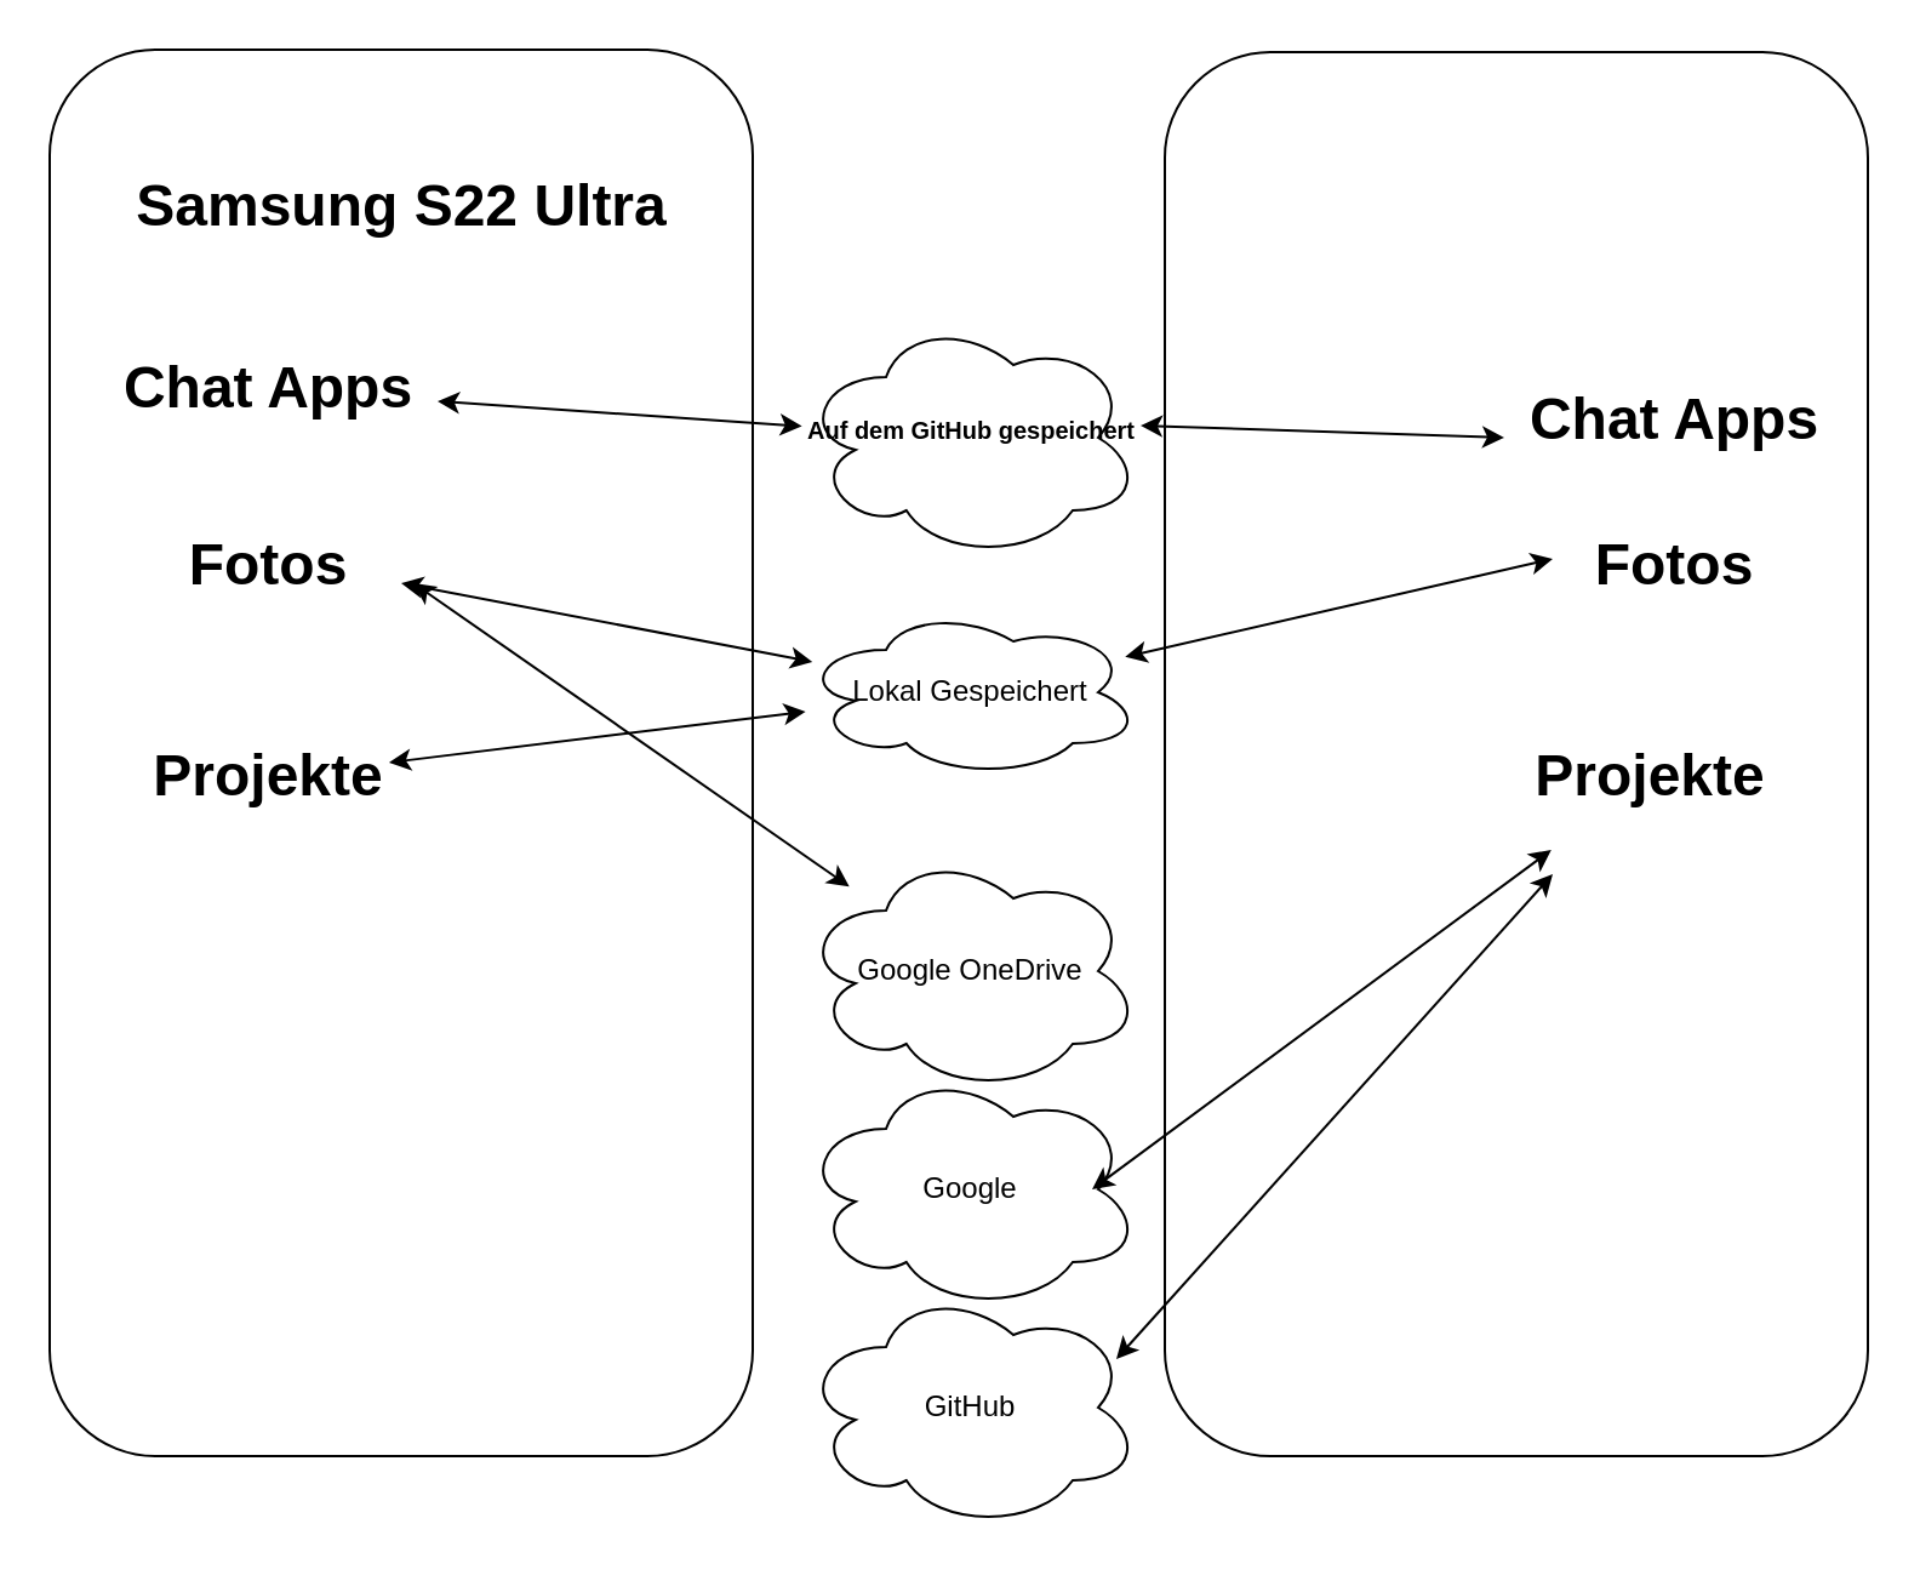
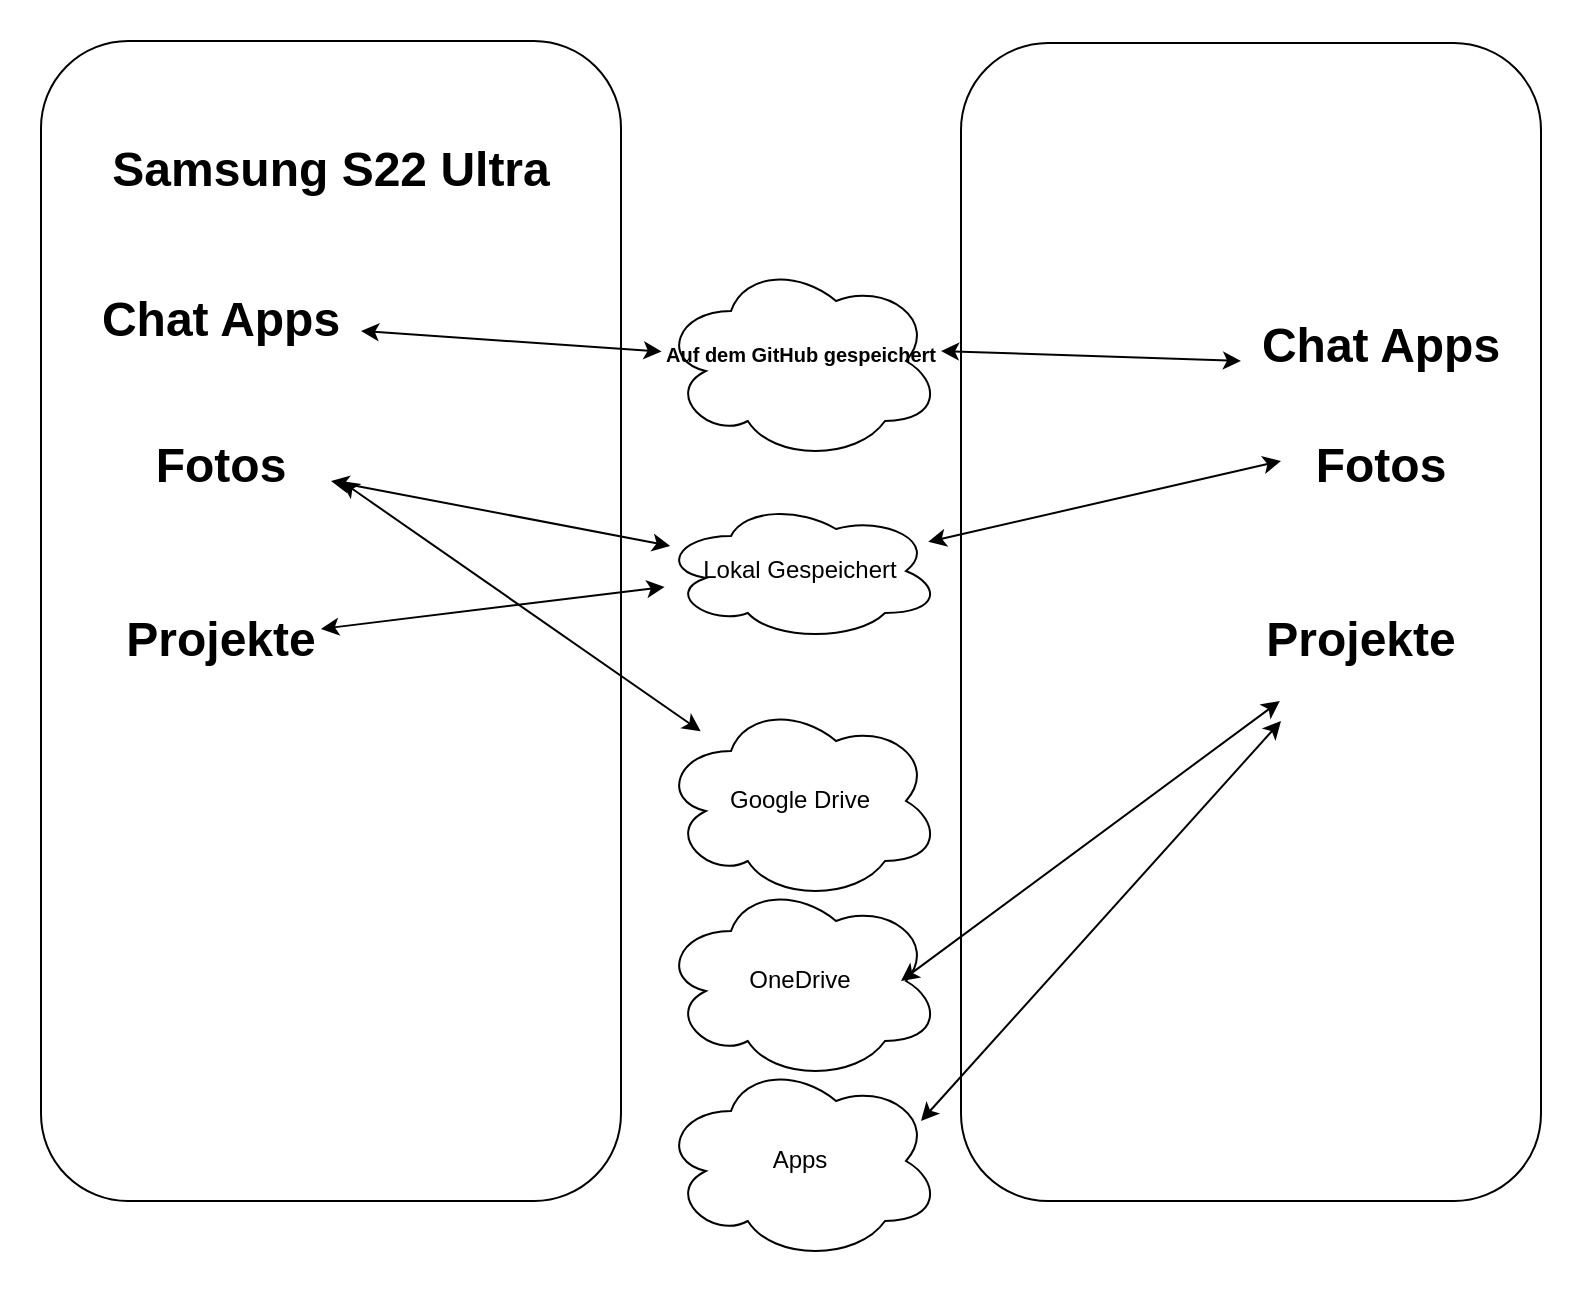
  <mxCell id="0" />
  <mxCell id="1" parent="0" />
  <mxCell id="2" value="" style="rounded=1;whiteSpace=wrap;html=1;" vertex="1" parent="1"><mxGeometry x="20" y="20" width="290" height="580" as="geometry" /></mxCell>
  <mxCell id="3" value="" style="rounded=1;whiteSpace=wrap;html=1;" vertex="1" parent="1"><mxGeometry x="480" y="21" width="290" height="579" as="geometry" /></mxCell>
  <mxCell id="4" value="" style="ellipse;shape=cloud;whiteSpace=wrap;html=1;" vertex="1" parent="1"><mxGeometry x="330" y="130" width="140" height="100" as="geometry" /></mxCell>
  <mxCell id="5" value="Samsung S22 Ultra" style="text;strokeColor=none;fillColor=none;html=1;fontSize=24;fontStyle=1;verticalAlign=middle;align=center;" vertex="1" parent="1"><mxGeometry x="115" y="65" width="100" height="40" as="geometry" /></mxCell>
  <mxCell id="6" value="&lt;font style=&quot;font-size: 10px;&quot;&gt;Auf dem GitHub gespeichert&lt;/font&gt;" style="text;strokeColor=none;fillColor=none;html=1;fontSize=24;fontStyle=1;verticalAlign=middle;align=center;" vertex="1" parent="1"><mxGeometry x="340" y="155" width="120" height="35" as="geometry" /></mxCell>
  <mxCell id="7" value="&lt;div&gt;Chat Apps&lt;/div&gt;" style="text;strokeColor=none;fillColor=none;html=1;fontSize=24;fontStyle=1;verticalAlign=middle;align=center;" vertex="1" parent="1"><mxGeometry x="60" y="130" width="100" height="60" as="geometry" /></mxCell>
  <mxCell id="8" value="" style="endArrow=classic;startArrow=classic;html=1;rounded=0;" edge="1" parent="1" target="4"><mxGeometry width="50" height="50" relative="1" as="geometry"><mxPoint x="180" y="165" as="sourcePoint" /><mxPoint x="230" y="115" as="targetPoint" /></mxGeometry></mxCell>
  <mxCell id="9" value="&lt;div&gt;Chat Apps&lt;/div&gt;" style="text;strokeColor=none;fillColor=none;html=1;fontSize=24;fontStyle=1;verticalAlign=middle;align=center;" vertex="1" parent="1"><mxGeometry x="640" y="142.5" width="100" height="60" as="geometry" /></mxCell>
  <mxCell id="10" value="" style="endArrow=classic;startArrow=classic;html=1;rounded=0;" edge="1" parent="1"><mxGeometry width="50" height="50" relative="1" as="geometry"><mxPoint x="470" y="175" as="sourcePoint" /><mxPoint x="620" y="180" as="targetPoint" /></mxGeometry></mxCell>
  <mxCell id="11" value="Lokal Gespeichert" style="ellipse;shape=cloud;whiteSpace=wrap;html=1;" vertex="1" parent="1"><mxGeometry x="330" y="250" width="140" height="70" as="geometry" /></mxCell>
  <mxCell id="12" value="Fotos" style="text;strokeColor=none;fillColor=none;html=1;fontSize=24;fontStyle=1;verticalAlign=middle;align=center;" vertex="1" parent="1"><mxGeometry x="60" y="202.5" width="100" height="60" as="geometry" /></mxCell>
  <mxCell id="13" value="&lt;div&gt;Fotos&lt;/div&gt;" style="text;strokeColor=none;fillColor=none;html=1;fontSize=24;fontStyle=1;verticalAlign=middle;align=center;" vertex="1" parent="1"><mxGeometry x="640" y="202.5" width="100" height="60" as="geometry" /></mxCell>
  <mxCell id="14" value="" style="endArrow=classic;startArrow=classic;html=1;rounded=0;" edge="1" parent="1" target="11"><mxGeometry width="50" height="50" relative="1" as="geometry"><mxPoint x="165" y="240" as="sourcePoint" /><mxPoint x="215" y="190" as="targetPoint" /></mxGeometry></mxCell>
  <mxCell id="15" value="" style="endArrow=classic;startArrow=classic;html=1;rounded=0;" edge="1" parent="1" source="11"><mxGeometry width="50" height="50" relative="1" as="geometry"><mxPoint x="590" y="280" as="sourcePoint" /><mxPoint x="640" y="230" as="targetPoint" /></mxGeometry></mxCell>
- <mxCell id="16" value="Google OneDrive" style="ellipse;shape=cloud;whiteSpace=wrap;html=1;" vertex="1" parent="1"><mxGeometry x="330" y="350" width="140" height="100" as="geometry" /></mxCell>
+ <mxCell id="16" value="Google Drive" style="ellipse;shape=cloud;whiteSpace=wrap;html=1;" vertex="1" parent="1"><mxGeometry x="330" y="350" width="140" height="100" as="geometry" /></mxCell>
  <mxCell id="17" value="" style="endArrow=classic;startArrow=classic;html=1;rounded=0;" edge="1" parent="1" source="16"><mxGeometry width="50" height="50" relative="1" as="geometry"><mxPoint x="115" y="312.5" as="sourcePoint" /><mxPoint x="170" y="240" as="targetPoint" /></mxGeometry></mxCell>
- <mxCell id="18" value="Google" style="ellipse;shape=cloud;whiteSpace=wrap;html=1;" vertex="1" parent="1"><mxGeometry x="330" y="440" width="140" height="100" as="geometry" /></mxCell>
- <mxCell id="19" value="GitHub" style="ellipse;shape=cloud;whiteSpace=wrap;html=1;" vertex="1" parent="1"><mxGeometry x="330" y="530" width="140" height="100" as="geometry" /></mxCell>
+ <mxCell id="18" value="OneDrive" style="ellipse;shape=cloud;whiteSpace=wrap;html=1;" vertex="1" parent="1"><mxGeometry x="330" y="440" width="140" height="100" as="geometry" /></mxCell>
+ <mxCell id="19" value="Apps" style="ellipse;shape=cloud;whiteSpace=wrap;html=1;" vertex="1" parent="1"><mxGeometry x="330" y="530" width="140" height="100" as="geometry" /></mxCell>
  <mxCell id="20" value="Projekte" style="text;strokeColor=none;fillColor=none;html=1;fontSize=24;fontStyle=1;verticalAlign=middle;align=center;" vertex="1" parent="1"><mxGeometry x="60" y="290" width="100" height="60" as="geometry" /></mxCell>
  <mxCell id="21" value="" style="endArrow=classic;startArrow=classic;html=1;rounded=0;" edge="1" parent="1" source="11" target="20"><mxGeometry width="50" height="50" relative="1" as="geometry"><mxPoint x="130" y="370" as="sourcePoint" /><mxPoint x="180" y="320" as="targetPoint" /></mxGeometry></mxCell>
  <mxCell id="22" value="Projekte" style="text;strokeColor=none;fillColor=none;html=1;fontSize=24;fontStyle=1;verticalAlign=middle;align=center;" vertex="1" parent="1"><mxGeometry x="630" y="290" width="100" height="60" as="geometry" /></mxCell>
  <mxCell id="23" value="" style="endArrow=classic;startArrow=classic;html=1;rounded=0;" edge="1" parent="1" target="22"><mxGeometry width="50" height="50" relative="1" as="geometry"><mxPoint x="450" y="490" as="sourcePoint" /><mxPoint x="500" y="440" as="targetPoint" /></mxGeometry></mxCell>
  <mxCell id="24" value="" style="endArrow=classic;startArrow=classic;html=1;rounded=0;" edge="1" parent="1"><mxGeometry width="50" height="50" relative="1" as="geometry"><mxPoint x="460" y="560" as="sourcePoint" /><mxPoint x="640" y="360" as="targetPoint" /></mxGeometry></mxCell>
